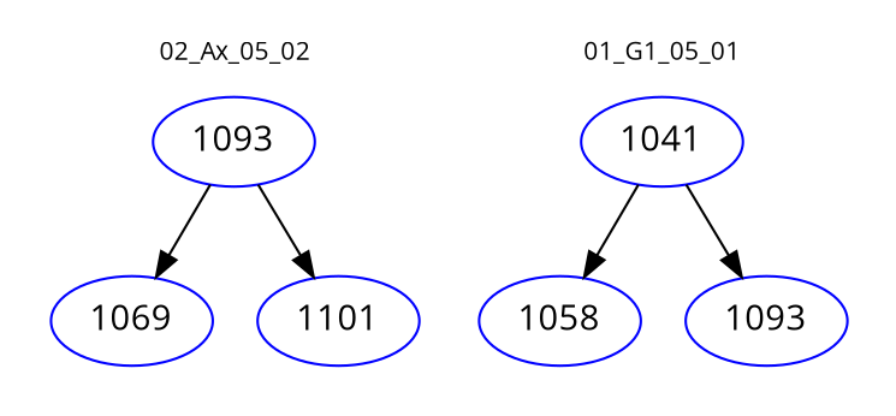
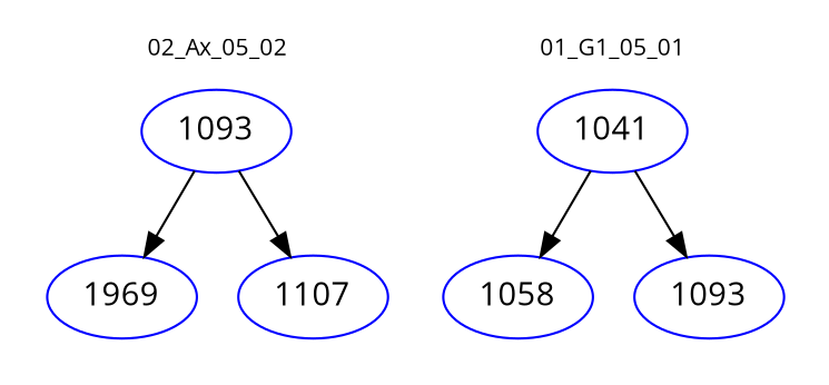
  digraph {
    fontname="Open Sans"
    node [color=blue fontname="Open Sans"]
    edge [color=black fontname="Open Sans"]
    n1 [label=1093]
-   n2 [label=1069]
-   n3 [label=1101]
+   n2 [label=1969]
+   n3 [label=1107]
    n4 [label=1041]
    n5 [label=1058]
    n6 [label=1093]
    subgraph cluster_1 {
      color=white
      fontsize=10
      label="02_Ax_05_02"
      n1
      n2
      n3
    }
    subgraph cluster_2 {
      color=white
      fontsize=10
      label="01_G1_05_01"
      n4
      n5
      n6
    }
    n1 -> n2
    n1 -> n3
    n4 -> n5
    n4 -> n6
  }
